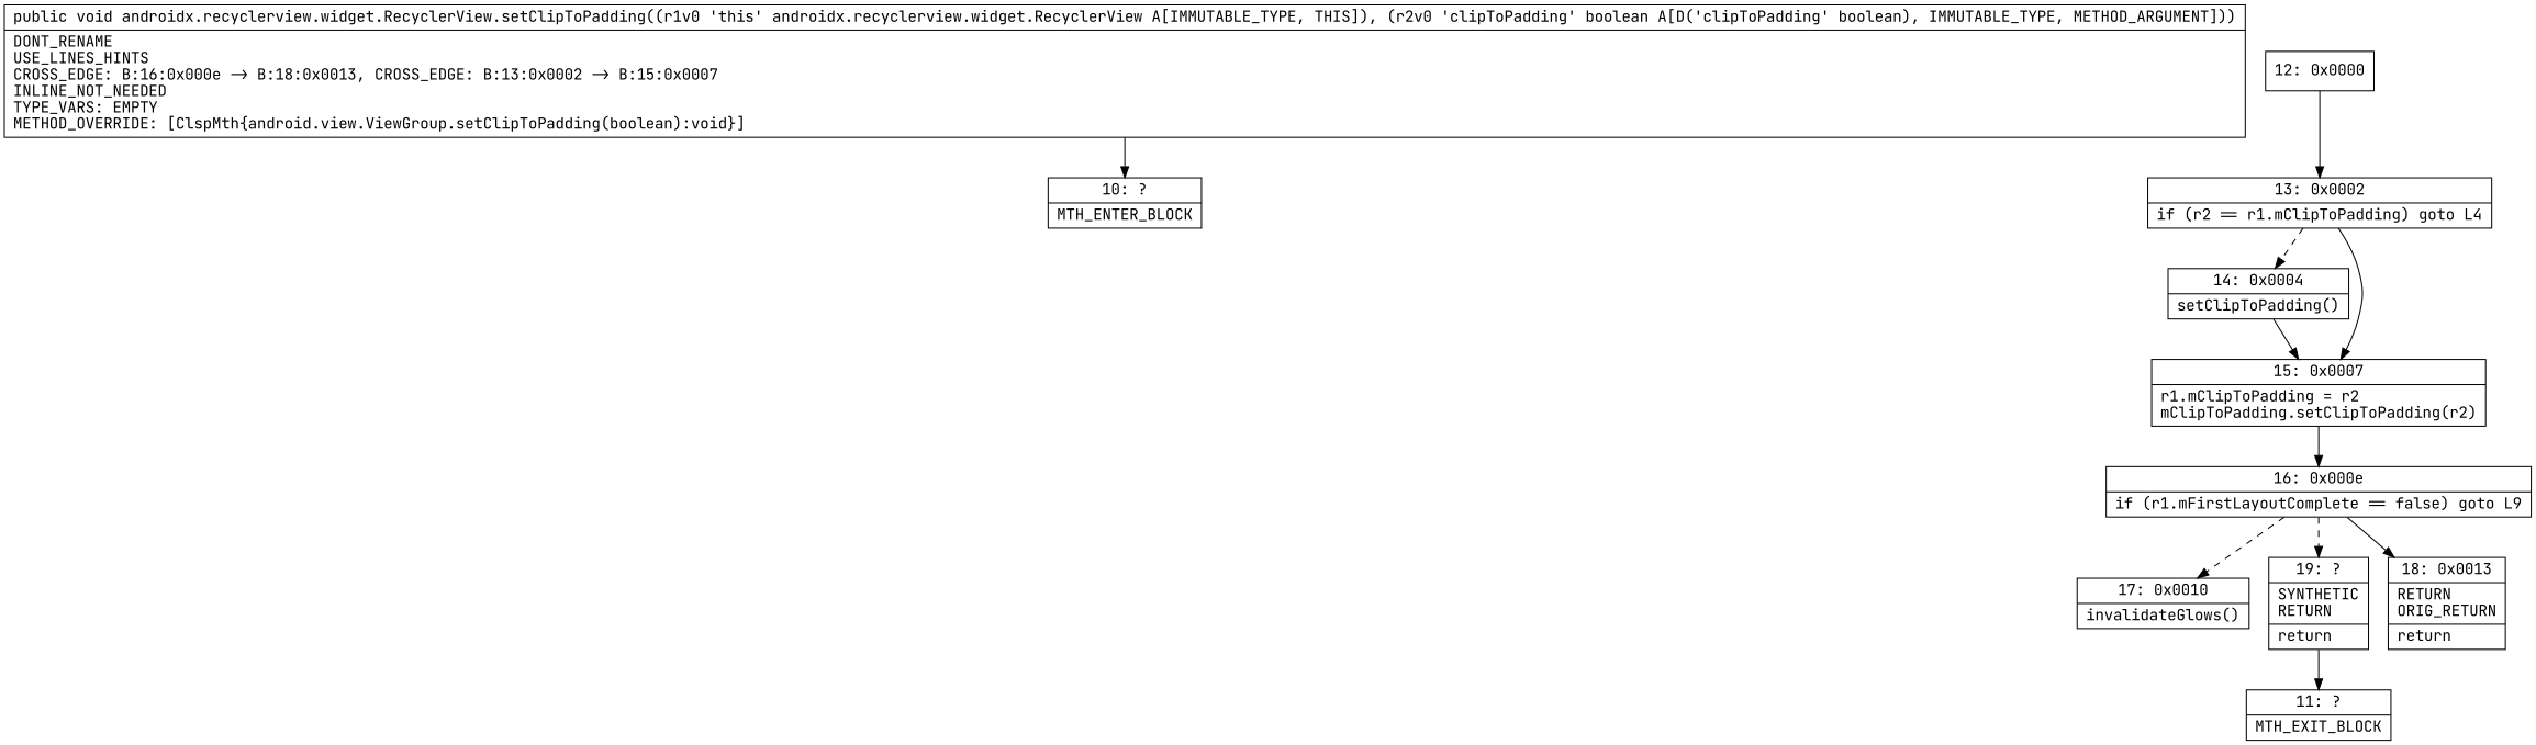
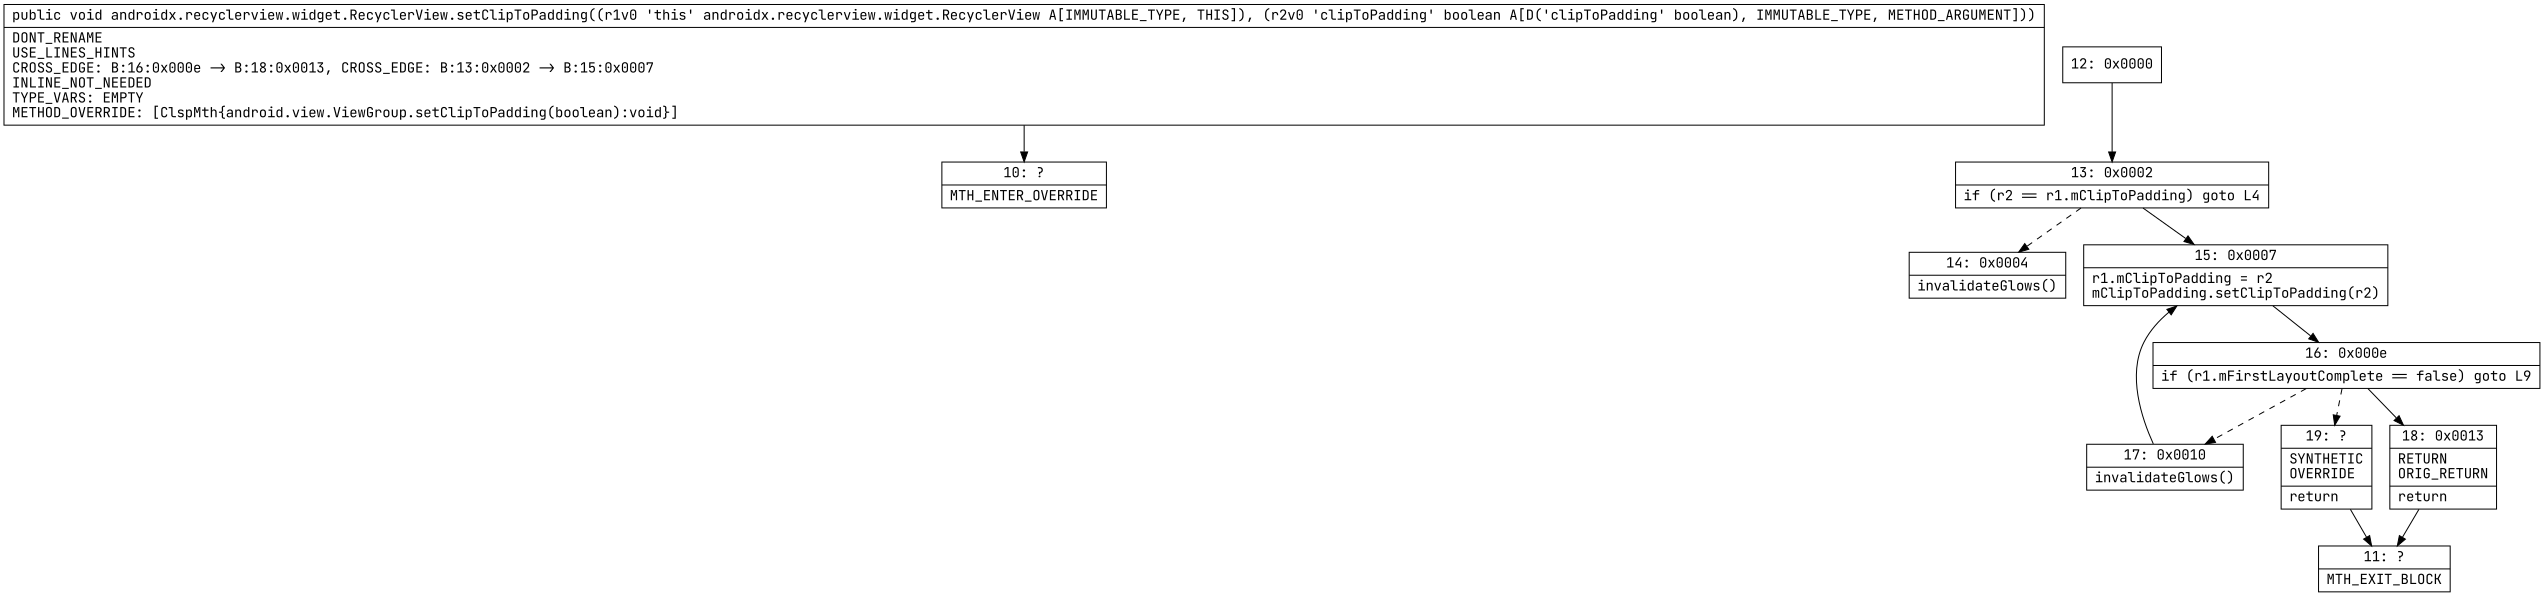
  digraph {
    fontname="JetBrains Mono"
    node [fontname="JetBrains Mono" shape=record]
    edge [fontname="JetBrains Mono"]
-   n1 [label="{10\:\ ?|MTH_ENTER_BLOCK\l}"]
+   n1 [label="{10\:\ ?|MTH_ENTER_OVERRIDE\l}"]
    n2 [label="{12\:\ 0x0000}"]
    n3 [label="{13\:\ 0x0002|if (r2 == r1.mClipToPadding) goto L4\l}"]
-   n4 [label="{14\:\ 0x0004|setClipToPadding()\l}"]
+   n4 [label="{14\:\ 0x0004|invalidateGlows()\l}"]
    n5 [label="{15\:\ 0x0007|r1.mClipToPadding = r2\lmClipToPadding.setClipToPadding(r2)\l}"]
    n6 [label="{16\:\ 0x000e|if (r1.mFirstLayoutComplete == false) goto L9\l}"]
    n7 [label="{17\:\ 0x0010|invalidateGlows()\l}"]
-   n8 [label="{19\:\ ?|SYNTHETIC\lRETURN\l|return\l}"]
+   n8 [label="{19\:\ ?|SYNTHETIC\lOVERRIDE\l|return\l}"]
    n9 [label="{18\:\ 0x0013|RETURN\lORIG_RETURN\l|return\l}"]
    n10 [label="{11\:\ ?|MTH_EXIT_BLOCK\l}"]
    n11 [label="{public void androidx.recyclerview.widget.RecyclerView.setClipToPadding((r1v0 'this' androidx.recyclerview.widget.RecyclerView A[IMMUTABLE_TYPE, THIS]), (r2v0 'clipToPadding' boolean A[D('clipToPadding' boolean), IMMUTABLE_TYPE, METHOD_ARGUMENT]))  | DONT_RENAME\lUSE_LINES_HINTS\lCROSS_EDGE: B:16:0x000e \-\> B:18:0x0013, CROSS_EDGE: B:13:0x0002 \-\> B:15:0x0007\lINLINE_NOT_NEEDED\lTYPE_VARS: EMPTY\lMETHOD_OVERRIDE: [ClspMth\{android.view.ViewGroup.setClipToPadding(boolean):void\}]\l}"]
    n2 -> n3
    n3 -> n4 [style=dashed]
    n3 -> n5
-   n4 -> n5
+   n7 -> n5
    n5 -> n6
    n6 -> n7 [style=dashed]
    n6 -> n8 [style=dashed]
    n6 -> n9
    n8 -> n10
+   n9 -> n10
    n11 -> n1
  }
